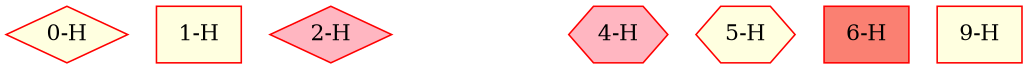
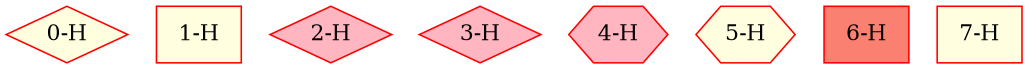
  graph {
    node [color=red shape=diamond style=filled fillcolor=lightyellow]
    n1 [label="0-H"]
    n2 [label="1-H" shape=box]
    n3 [label="2-H" fillcolor=lightpink]
+   n4 [label="3-H" fillcolor=lightpink]
    n5 [label="4-H" shape=hexagon fillcolor=lightpink]
    n6 [label="5-H" shape=hexagon]
    n7 [label="6-H" shape=box fillcolor=salmon]
-   n8 [label="9-H" shape=box]
+   n8 [label="7-H" shape=box]
  }
